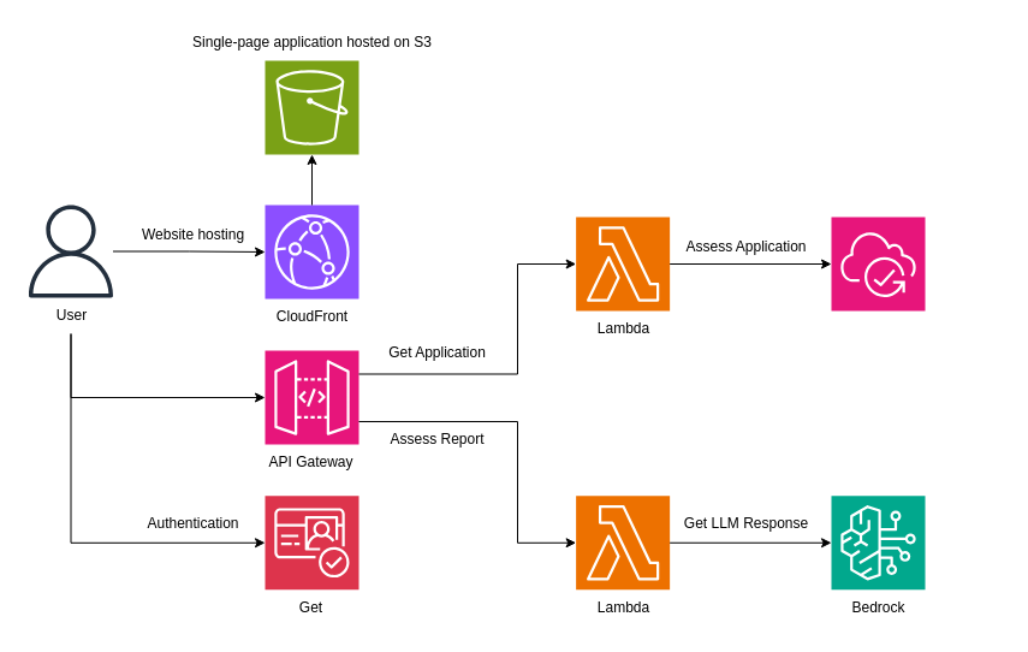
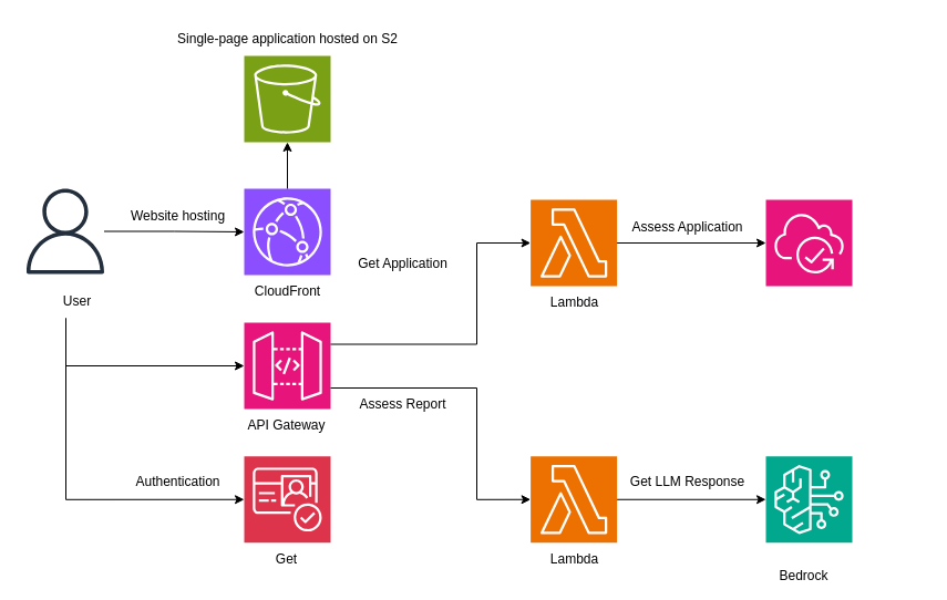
  <mxCell id="0" />
  <mxCell id="1" parent="0" />
  <mxCell id="2" value="" style="sketch=0;points=[[0,0,0],[0.25,0,0],[0.5,0,0],[0.75,0,0],[1,0,0],[0,1,0],[0.25,1,0],[0.5,1,0],[0.75,1,0],[1,1,0],[0,0.25,0],[0,0.5,0],[0,0.75,0],[1,0.25,0],[1,0.5,0],[1,0.75,0]];outlineConnect=0;fontColor=#232F3E;fillColor=#7AA116;strokeColor=#ffffff;dashed=0;verticalLabelPosition=bottom;verticalAlign=top;align=center;html=1;fontSize=12;fontStyle=0;aspect=fixed;shape=mxgraph.aws4.resourceIcon;resIcon=mxgraph.aws4.s3;" parent="1" vertex="1"><mxGeometry x="220" y="50" width="78" height="78" as="geometry" /></mxCell>
  <mxCell id="3" value="" style="sketch=0;points=[[0,0,0],[0.25,0,0],[0.5,0,0],[0.75,0,0],[1,0,0],[0,1,0],[0.25,1,0],[0.5,1,0],[0.75,1,0],[1,1,0],[0,0.25,0],[0,0.5,0],[0,0.75,0],[1,0.25,0],[1,0.5,0],[1,0.75,0]];outlineConnect=0;fontColor=#232F3E;fillColor=#8C4FFF;strokeColor=#ffffff;dashed=0;verticalLabelPosition=bottom;verticalAlign=top;align=center;html=1;fontSize=12;fontStyle=0;aspect=fixed;shape=mxgraph.aws4.resourceIcon;resIcon=mxgraph.aws4.cloudfront;" parent="1" vertex="1"><mxGeometry x="220" y="170" width="78" height="78" as="geometry" /></mxCell>
  <mxCell id="4" value="" style="sketch=0;points=[[0,0,0],[0.25,0,0],[0.5,0,0],[0.75,0,0],[1,0,0],[0,1,0],[0.25,1,0],[0.5,1,0],[0.75,1,0],[1,1,0],[0,0.25,0],[0,0.5,0],[0,0.75,0],[1,0.25,0],[1,0.5,0],[1,0.75,0]];outlineConnect=0;fontColor=#232F3E;fillColor=#DD344C;strokeColor=#ffffff;dashed=0;verticalLabelPosition=bottom;verticalAlign=top;align=center;html=1;fontSize=12;fontStyle=0;aspect=fixed;shape=mxgraph.aws4.resourceIcon;resIcon=mxgraph.aws4.cognito;" parent="1" vertex="1"><mxGeometry x="220" y="411.75" width="78" height="78" as="geometry" /></mxCell>
  <mxCell id="5" value="" style="sketch=0;points=[[0,0,0],[0.25,0,0],[0.5,0,0],[0.75,0,0],[1,0,0],[0,1,0],[0.25,1,0],[0.5,1,0],[0.75,1,0],[1,1,0],[0,0.25,0],[0,0.5,0],[0,0.75,0],[1,0.25,0],[1,0.5,0],[1,0.75,0]];outlineConnect=0;fontColor=#232F3E;fillColor=#E7157B;strokeColor=#ffffff;dashed=0;verticalLabelPosition=bottom;verticalAlign=top;align=center;html=1;fontSize=12;fontStyle=0;aspect=fixed;shape=mxgraph.aws4.resourceIcon;resIcon=mxgraph.aws4.api_gateway;" parent="1" vertex="1"><mxGeometry x="220" y="291" width="78" height="78" as="geometry" /></mxCell>
  <mxCell id="6" value="" style="sketch=0;points=[[0,0,0],[0.25,0,0],[0.5,0,0],[0.75,0,0],[1,0,0],[0,1,0],[0.25,1,0],[0.5,1,0],[0.75,1,0],[1,1,0],[0,0.25,0],[0,0.5,0],[0,0.75,0],[1,0.25,0],[1,0.5,0],[1,0.75,0]];points=[[0,0,0],[0.25,0,0],[0.5,0,0],[0.75,0,0],[1,0,0],[0,1,0],[0.25,1,0],[0.5,1,0],[0.75,1,0],[1,1,0],[0,0.25,0],[0,0.5,0],[0,0.75,0],[1,0.25,0],[1,0.5,0],[1,0.75,0]];outlineConnect=0;fontColor=#232F3E;fillColor=#E7157B;strokeColor=#ffffff;dashed=0;verticalLabelPosition=bottom;verticalAlign=top;align=center;html=1;fontSize=12;fontStyle=0;aspect=fixed;shape=mxgraph.aws4.resourceIcon;resIcon=mxgraph.aws4.resilience_hub;" parent="1" vertex="1"><mxGeometry x="691" y="180" width="78" height="78" as="geometry" /></mxCell>
  <mxCell id="7" value="" style="sketch=0;points=[[0,0,0],[0.25,0,0],[0.5,0,0],[0.75,0,0],[1,0,0],[0,1,0],[0.25,1,0],[0.5,1,0],[0.75,1,0],[1,1,0],[0,0.25,0],[0,0.5,0],[0,0.75,0],[1,0.25,0],[1,0.5,0],[1,0.75,0]];outlineConnect=0;fontColor=#232F3E;fillColor=#01A88D;strokeColor=#ffffff;dashed=0;verticalLabelPosition=bottom;verticalAlign=top;align=center;html=1;fontSize=12;fontStyle=0;aspect=fixed;shape=mxgraph.aws4.resourceIcon;resIcon=mxgraph.aws4.bedrock;" parent="1" vertex="1"><mxGeometry x="691" y="411.75" width="78" height="78" as="geometry" /></mxCell>
  <mxCell id="8" style="edgeStyle=orthogonalEdgeStyle;rounded=0;orthogonalLoop=1;jettySize=auto;html=1;" parent="1" edge="1"><mxGeometry relative="1" as="geometry"><mxPoint x="679.99" y="330.005" as="sourcePoint" /></mxGeometry></mxCell>
  <mxCell id="9" value="" style="sketch=0;outlineConnect=0;fontColor=#232F3E;gradientColor=none;fillColor=#232F3D;strokeColor=none;dashed=0;verticalLabelPosition=bottom;verticalAlign=top;align=center;html=1;fontSize=12;fontStyle=0;aspect=fixed;pointerEvents=1;shape=mxgraph.aws4.user;autosize=1;" parent="1" vertex="1"><mxGeometry y="170" width="77" height="77" as="geometry" x="20" /></mxCell>
  <mxCell id="10" style="edgeStyle=orthogonalEdgeStyle;rounded=0;orthogonalLoop=1;jettySize=auto;html=1;entryX=0;entryY=0.5;entryDx=0;entryDy=0;entryPerimeter=0;" parent="1" source="9" target="3" edge="1"><mxGeometry relative="1" as="geometry" /></mxCell>
  <mxCell id="11" style="edgeStyle=orthogonalEdgeStyle;rounded=0;orthogonalLoop=1;jettySize=auto;html=1;entryX=0.5;entryY=1;entryDx=0;entryDy=0;entryPerimeter=0;" parent="1" source="3" target="2" edge="1"><mxGeometry relative="1" as="geometry" /></mxCell>
  <mxCell id="12" style="edgeStyle=orthogonalEdgeStyle;rounded=0;orthogonalLoop=1;jettySize=auto;html=1;entryX=0;entryY=0.5;entryDx=0;entryDy=0;entryPerimeter=0;" parent="1" edge="1"><mxGeometry relative="1" as="geometry"><mxPoint x="832.749" y="330.01" as="sourcePoint" /></mxGeometry></mxCell>
- <mxCell id="13" value="User" style="text;html=1;align=center;verticalAlign=middle;resizable=0;points=[];autosize=1;strokeColor=none;fillColor=none;" parent="1" vertex="1"><mxGeometry x="33.5" y="247" width="50" height="30" as="geometry" /></mxCell>
+ <mxCell id="13" value="User" style="text;html=1;align=center;verticalAlign=middle;resizable=0;points=[];autosize=1;strokeColor=none;fillColor=none;" parent="1" vertex="1"><mxGeometry x="43.5" y="257" width="50" height="30" as="geometry" /></mxCell>
  <mxCell id="14" value="CloudFront" style="text;html=1;align=center;verticalAlign=middle;resizable=0;points=[];autosize=1;strokeColor=none;fillColor=none;" parent="1" vertex="1"><mxGeometry x="219" y="248" width="80" height="30" as="geometry" /></mxCell>
  <mxCell id="15" value="Website hosting" style="text;html=1;align=center;verticalAlign=middle;resizable=0;points=[];autosize=1;strokeColor=none;fillColor=none;" parent="1" vertex="1"><mxGeometry x="105" y="180" width="110" height="30" as="geometry" /></mxCell>
- <mxCell id="16" value="Single-page application hosted on S3" style="text;html=1;align=center;verticalAlign=middle;resizable=0;points=[];autosize=1;strokeColor=none;fillColor=none;" parent="1" vertex="1"><mxGeometry x="149" y="20" width="220" height="30" as="geometry" /></mxCell>
+ <mxCell id="16" value="Single-page application hosted on S2" style="text;html=1;align=center;verticalAlign=middle;resizable=0;points=[];autosize=1;strokeColor=none;fillColor=none;" parent="1" vertex="1"><mxGeometry x="149" y="20" width="220" height="30" as="geometry" /></mxCell>
  <mxCell id="17" value="Get" style="text;html=1;align=center;verticalAlign=middle;resizable=0;points=[];autosize=1;strokeColor=none;fillColor=none;" parent="1" vertex="1"><mxGeometry x="228" y="489.75" width="60" height="30" as="geometry" /></mxCell>
  <mxCell id="18" value="Authentication" style="text;html=1;align=center;verticalAlign=middle;resizable=0;points=[];autosize=1;strokeColor=none;fillColor=none;" parent="1" vertex="1"><mxGeometry x="110" y="420" width="100" height="30" as="geometry" /></mxCell>
  <mxCell id="19" value="API Gateway" style="text;html=1;align=center;verticalAlign=middle;resizable=0;points=[];autosize=1;strokeColor=none;fillColor=none;" parent="1" vertex="1"><mxGeometry x="213" y="369" width="90" height="30" as="geometry" /></mxCell>
- <mxCell id="20" value="Get Application" style="text;html=1;align=center;verticalAlign=middle;resizable=0;points=[];autosize=1;strokeColor=none;fillColor=none;" parent="1" vertex="1"><mxGeometry x="313" y="278" width="100" height="30" as="geometry" /></mxCell>
+ <mxCell id="20" value="Get Application" style="text;html=1;align=center;verticalAlign=middle;resizable=0;points=[];autosize=1;strokeColor=none;fillColor=none;" parent="1" vertex="1"><mxGeometry x="313" y="223" width="100" height="30" as="geometry" /></mxCell>
  <mxCell id="21" value="Lambda" style="text;html=1;align=center;verticalAlign=middle;resizable=0;points=[];autosize=1;strokeColor=none;fillColor=none;" parent="1" vertex="1"><mxGeometry x="482.63" y="258" width="70" height="30" as="geometry" /></mxCell>
  <mxCell id="22" value="Assess Report" style="text;html=1;align=center;verticalAlign=middle;resizable=0;points=[];autosize=1;strokeColor=none;fillColor=none;" parent="1" vertex="1"><mxGeometry x="308" y="350" width="110" height="30" as="geometry" /></mxCell>
  <mxCell id="23" value="Assess Application" style="text;html=1;align=center;verticalAlign=middle;resizable=0;points=[];autosize=1;strokeColor=none;fillColor=none;" parent="1" vertex="1"><mxGeometry x="560" y="190" width="120" height="30" as="geometry" /></mxCell>
- <mxCell id="24" value="Bedrock" style="text;html=1;align=center;verticalAlign=middle;resizable=0;points=[];autosize=1;strokeColor=none;fillColor=none;" parent="1" vertex="1"><mxGeometry x="695" y="489.75" width="70" height="30" as="geometry" /></mxCell>
+ <mxCell id="24" value="Bedrock" style="text;html=1;align=center;verticalAlign=middle;resizable=0;points=[];autosize=1;strokeColor=none;fillColor=none;" parent="1" vertex="1"><mxGeometry x="690" y="504.75" width="70" height="30" as="geometry" /></mxCell>
  <mxCell id="25" style="edgeStyle=orthogonalEdgeStyle;rounded=0;orthogonalLoop=1;jettySize=auto;html=1;entryX=0;entryY=0.5;entryDx=0;entryDy=0;entryPerimeter=0;" parent="1" source="13" target="4" edge="1"><mxGeometry relative="1" as="geometry"><Array as="points"><mxPoint x="59" y="451" /></Array></mxGeometry></mxCell>
  <mxCell id="26" style="edgeStyle=orthogonalEdgeStyle;rounded=0;orthogonalLoop=1;jettySize=auto;html=1;entryX=0;entryY=0.5;entryDx=0;entryDy=0;entryPerimeter=0;" parent="1" source="13" target="5" edge="1"><mxGeometry relative="1" as="geometry"><Array as="points"><mxPoint x="59" y="330" /></Array></mxGeometry></mxCell>
  <mxCell id="27" value="Lambda" style="text;html=1;align=center;verticalAlign=middle;resizable=0;points=[];autosize=1;strokeColor=none;fillColor=none;" vertex="1" parent="1"><mxGeometry x="482.63" y="489.75" width="70" height="30" as="geometry" /></mxCell>
  <mxCell id="28" value="" style="sketch=0;points=[[0,0,0],[0.25,0,0],[0.5,0,0],[0.75,0,0],[1,0,0],[0,1,0],[0.25,1,0],[0.5,1,0],[0.75,1,0],[1,1,0],[0,0.25,0],[0,0.5,0],[0,0.75,0],[1,0.25,0],[1,0.5,0],[1,0.75,0]];outlineConnect=0;fontColor=#232F3E;fillColor=#ED7100;strokeColor=#ffffff;dashed=0;verticalLabelPosition=bottom;verticalAlign=top;align=center;html=1;fontSize=12;fontStyle=0;aspect=fixed;shape=mxgraph.aws4.resourceIcon;resIcon=mxgraph.aws4.lambda;" vertex="1" parent="1"><mxGeometry x="478.63" y="411.75" width="78" height="78" as="geometry" /></mxCell>
  <mxCell id="29" style="edgeStyle=orthogonalEdgeStyle;rounded=0;orthogonalLoop=1;jettySize=auto;html=1;entryX=0;entryY=0.5;entryDx=0;entryDy=0;entryPerimeter=0;" edge="1" parent="1" source="5" target="28"><mxGeometry relative="1" as="geometry"><Array as="points"><mxPoint x="430" y="350" /><mxPoint x="430" y="451" /></Array></mxGeometry></mxCell>
  <mxCell id="30" value="" style="sketch=0;points=[[0,0,0],[0.25,0,0],[0.5,0,0],[0.75,0,0],[1,0,0],[0,1,0],[0.25,1,0],[0.5,1,0],[0.75,1,0],[1,1,0],[0,0.25,0],[0,0.5,0],[0,0.75,0],[1,0.25,0],[1,0.5,0],[1,0.75,0]];outlineConnect=0;fontColor=#232F3E;fillColor=#ED7100;strokeColor=#ffffff;dashed=0;verticalLabelPosition=bottom;verticalAlign=top;align=center;html=1;fontSize=12;fontStyle=0;aspect=fixed;shape=mxgraph.aws4.resourceIcon;resIcon=mxgraph.aws4.lambda;" vertex="1" parent="1"><mxGeometry x="478.63" y="180" width="78" height="78" as="geometry" /></mxCell>
  <mxCell id="31" style="edgeStyle=orthogonalEdgeStyle;rounded=0;orthogonalLoop=1;jettySize=auto;html=1;exitX=1;exitY=0.25;exitDx=0;exitDy=0;exitPerimeter=0;entryX=0;entryY=0.5;entryDx=0;entryDy=0;entryPerimeter=0;" edge="1" parent="1" source="5" target="30"><mxGeometry relative="1" as="geometry"><Array as="points"><mxPoint x="430" y="311" /><mxPoint x="430" y="219" /></Array></mxGeometry></mxCell>
  <mxCell id="32" style="edgeStyle=orthogonalEdgeStyle;rounded=0;orthogonalLoop=1;jettySize=auto;html=1;exitX=1;exitY=0.5;exitDx=0;exitDy=0;exitPerimeter=0;entryX=0;entryY=0.5;entryDx=0;entryDy=0;entryPerimeter=0;" edge="1" parent="1" source="30" target="6"><mxGeometry relative="1" as="geometry" /></mxCell>
  <mxCell id="33" style="edgeStyle=orthogonalEdgeStyle;rounded=0;orthogonalLoop=1;jettySize=auto;html=1;exitX=1;exitY=0.5;exitDx=0;exitDy=0;exitPerimeter=0;entryX=0;entryY=0.5;entryDx=0;entryDy=0;entryPerimeter=0;" edge="1" parent="1" source="28" target="7"><mxGeometry relative="1" as="geometry" /></mxCell>
  <mxCell id="34" value="Get LLM Response" style="text;html=1;align=center;verticalAlign=middle;resizable=0;points=[];autosize=1;strokeColor=none;fillColor=none;" vertex="1" parent="1"><mxGeometry x="555" y="420" width="130" height="30" as="geometry" /></mxCell>
